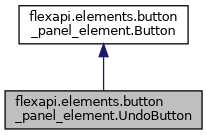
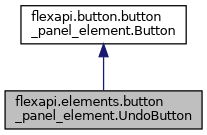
  digraph {
    node [color=black fontname=Helvetica fontsize=10 shape=record style=filled]
    n1 [fillcolor=grey75 fontcolor=black height=0.2 label="flexapi.elements.button\l_panel_element.UndoButton" width=0.4]
-   n2 [fillcolor=white height=0.2 label="flexapi.elements.button\l_panel_element.Button" width=0.4]
+   n2 [fillcolor=white height=0.2 label="flexapi.button.button\l_panel_element.Button" width=0.4]
    n2 -> n1 [color=midnightblue dir=back fontname=Helvetica fontsize=10 labelfontname=Helvetica labelfontsize=10 style=solid]
  }
